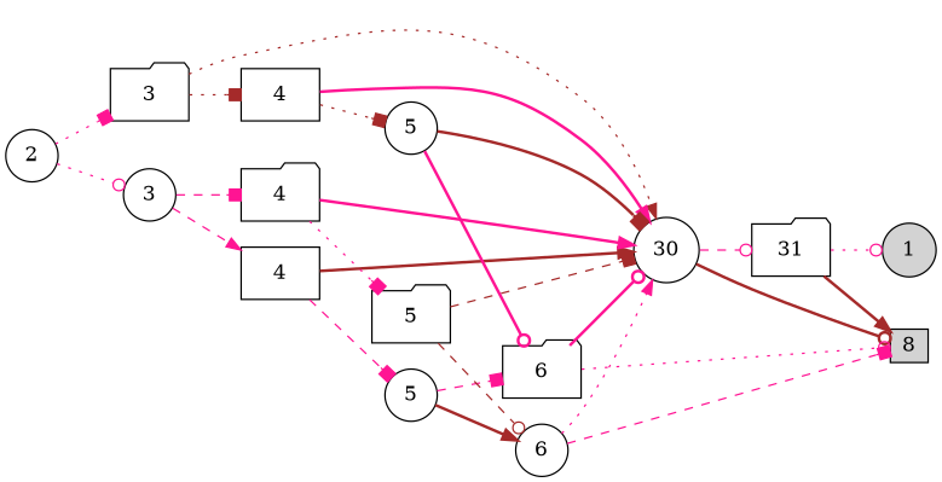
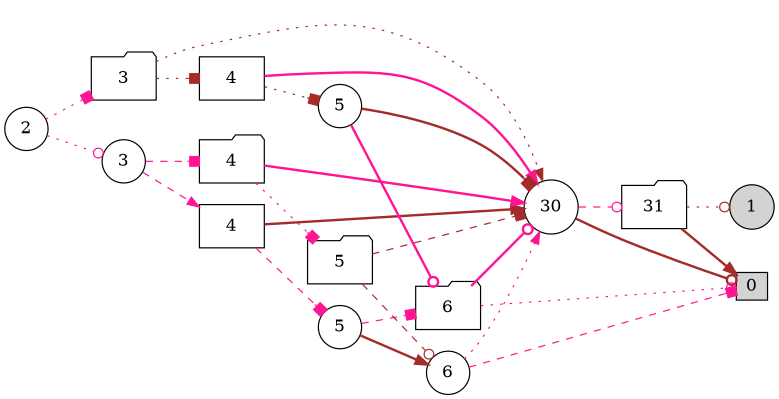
  digraph {
    rankdir=LR
    node [shape=circle]
    edge [arrowhead=box color=deeppink style=dotted]
-   n1 [height=0.3 label=8 shape=box style=filled width=0.3]
+   n1 [height=0.3 label=0 shape=box style=filled width=0.3]
    n2 [height=0.3 label=1 style=filled width=0.3]
    n3 [label=2]
    n4 [label=3]
    n5 [label=3 shape=folder]
    n6 [label=4 shape=box]
    n7 [label=4 shape=folder]
    n8 [label=30]
    n9 [label=4 shape=box]
    n10 [label=5]
    n11 [label=5 shape=folder]
    n12 [label=31 shape=folder]
    n13 [label=5]
    n14 [label=6]
    n15 [label=6 shape=folder]
    n3 -> n4 [arrowhead=odot]
    n3 -> n5
    n4 -> n6 [arrowhead=normal style=dashed]
    n4 -> n7 [style=dashed]
    n5 -> n8 [arrowhead=normal color=brown]
    n5 -> n9 [color=brown]
    n6 -> n8 [arrowhead=normal color=brown style=bold]
    n6 -> n10 [style=dashed]
    n7 -> n8 [arrowhead=normal style=bold]
    n7 -> n11
    n8 -> n1 [arrowhead=odot color=brown style=bold]
    n8 -> n12 [arrowhead=odot style=dashed]
    n9 -> n8 [arrowhead=normal style=bold]
    n9 -> n13 [color=brown]
    n10 -> n14 [arrowhead=normal color=brown style=bold]
    n10 -> n15 [style=dashed]
    n11 -> n8 [color=brown style=dashed]
    n11 -> n14 [arrowhead=odot color=brown style=dashed]
    n12 -> n1 [arrowhead=normal color=brown style=bold]
-   n12 -> n2 [arrowhead=odot]
+   n12 -> n2 [arrowhead=odot color=brown]
    n13 -> n8 [color=brown style=bold]
    n13 -> n15 [arrowhead=odot style=bold]
    n14 -> n1 [style=dashed]
    n14 -> n8 [arrowhead=normal]
    n15 -> n1 [arrowhead=odot]
    n15 -> n8 [arrowhead=odot style=bold]
  }
